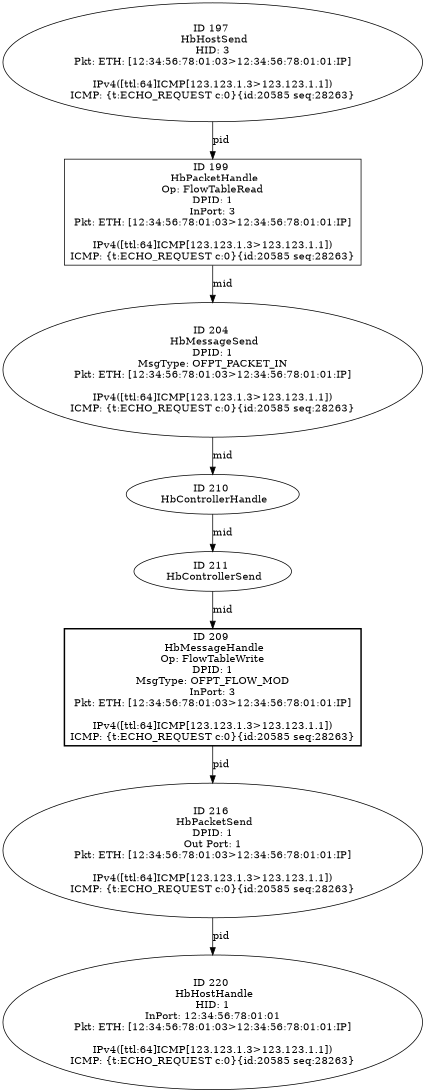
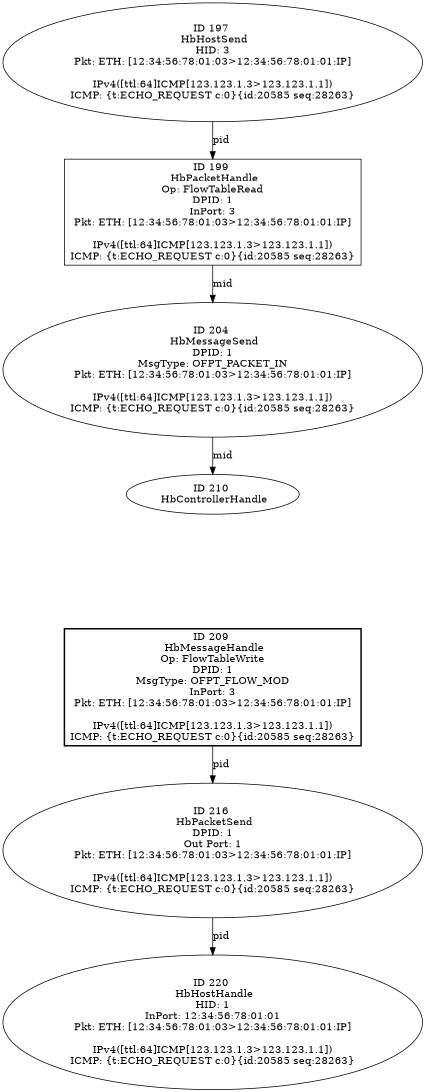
  strict digraph {
    node [shape=oval]
    edge [rel=mid]
    n1 [event="HbHostSend, eid: 197" label="ID 197 \n HbHostSend\nHID: 3\nPkt: ETH: [12:34:56:78:01:03>12:34:56:78:01:01:IP]\n\nIPv4([ttl:64]ICMP[123.123.1.3>123.123.1.1])\nICMP: {t:ECHO_REQUEST c:0}{id:20585 seq:28263}"]
    n2 [event="HbPacketHandle, eid: 199" label="ID 199 \n HbPacketHandle\nOp: FlowTableRead\nDPID: 1\nInPort: 3\nPkt: ETH: [12:34:56:78:01:03>12:34:56:78:01:01:IP]\n\nIPv4([ttl:64]ICMP[123.123.1.3>123.123.1.1])\nICMP: {t:ECHO_REQUEST c:0}{id:20585 seq:28263}" shape=box]
    n3 [event="HbMessageSend, eid: 204" label="ID 204 \n HbMessageSend\nDPID: 1\nMsgType: OFPT_PACKET_IN\nPkt: ETH: [12:34:56:78:01:03>12:34:56:78:01:01:IP]\n\nIPv4([ttl:64]ICMP[123.123.1.3>123.123.1.1])\nICMP: {t:ECHO_REQUEST c:0}{id:20585 seq:28263}"]
    n4 [event="HbControllerHandle, eid: 210" label="ID 210 \n HbControllerHandle"]
    n5 [event="HbMessageHandle, eid: 209" label="ID 209 \n HbMessageHandle\nOp: FlowTableWrite\nDPID: 1\nMsgType: OFPT_FLOW_MOD\nInPort: 3\nPkt: ETH: [12:34:56:78:01:03>12:34:56:78:01:01:IP]\n\nIPv4([ttl:64]ICMP[123.123.1.3>123.123.1.1])\nICMP: {t:ECHO_REQUEST c:0}{id:20585 seq:28263}" shape=box style=bold]
    n6 [event="HbPacketSend, eid: 216" label="ID 216 \n HbPacketSend\nDPID: 1\nOut Port: 1\nPkt: ETH: [12:34:56:78:01:03>12:34:56:78:01:01:IP]\n\nIPv4([ttl:64]ICMP[123.123.1.3>123.123.1.1])\nICMP: {t:ECHO_REQUEST c:0}{id:20585 seq:28263}"]
-   n7 [event="HbControllerSend, eid: 211" label="ID 211 \n HbControllerSend"]
    n8 [event="HbHostHandle, eid: 220" label="ID 220 \n HbHostHandle\nHID: 1\nInPort: 12:34:56:78:01:01\nPkt: ETH: [12:34:56:78:01:03>12:34:56:78:01:01:IP]\n\nIPv4([ttl:64]ICMP[123.123.1.3>123.123.1.1])\nICMP: {t:ECHO_REQUEST c:0}{id:20585 seq:28263}"]
    n1 -> n2 [label=pid rel=pid]
    n2 -> n3 [label=mid]
    n3 -> n4 [label=mid]
-   n4 -> n7 [label=mid]
    n5 -> n6 [label=pid rel=pid]
    n6 -> n8 [label=pid rel=pid]
-   n7 -> n5 [label=mid]
  }
